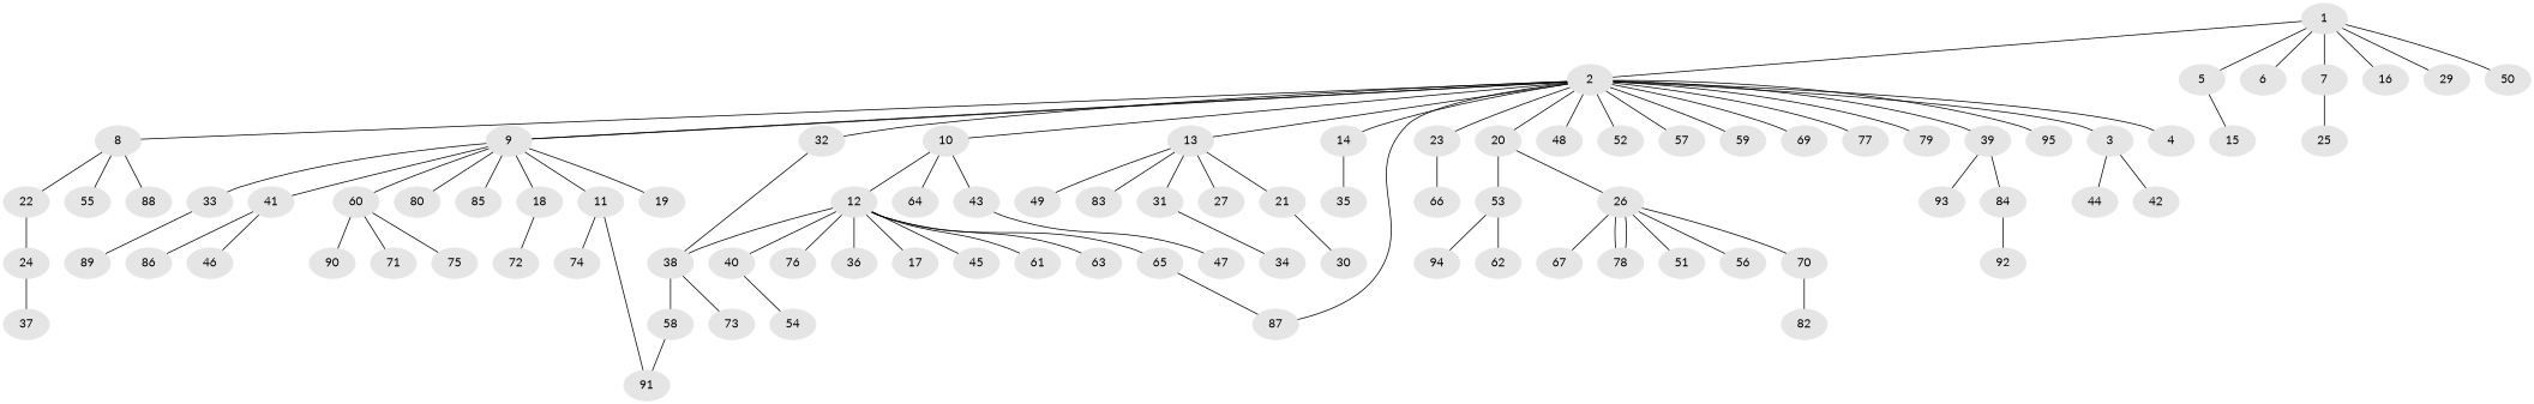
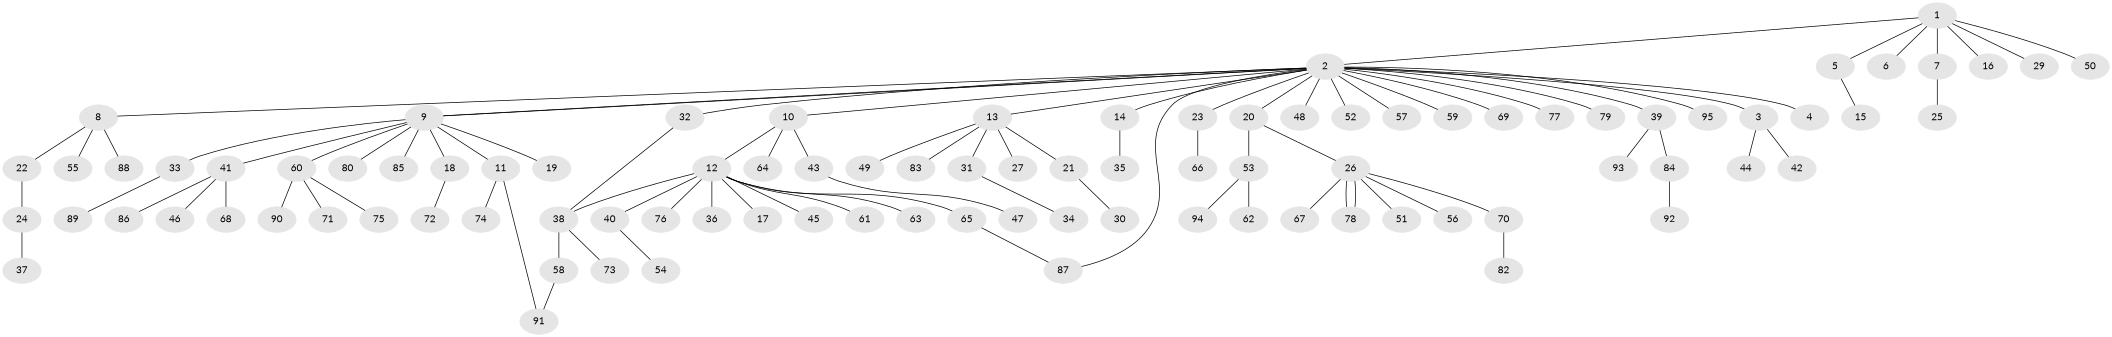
  graph {
    fontname=Lato
    node [color=gray90 fontname=Lato style=filled]
    edge [fontname=Lato]
    1
    2
    5
    6
    7
    16
    29
    50
    3
    4
    8
    9
    10
    13
    14
    20
    23
    32
    39
    48
    52
    57
    59
    69
    77
    79
    87
    95
    15
    25
    42
    44
    22
    55
    88
    11
    18
    19
    33
    41
    60
    80
    85
    12
    43
    64
    21
    27
    31
    49
    83
    35
    26
    53
    66
    38
    84
    93
    24
    74
    91
    72
    89
    46
+   68
    86
    71
    75
    90
    17
    36
    40
    45
    61
    63
    65
    76
    47
    58
    73
    54
    30
    34
    51
    56
    67
    70
    78
    62
    94
    37
    82
    92
    1 -- 2
    1 -- 5
    1 -- 6
    1 -- 7
    1 -- 16
    1 -- 29
    1 -- 50
    2 -- 3
    2 -- 4
    2 -- 8
    2 -- 9
    2 -- 9
    2 -- 10
    2 -- 13
    2 -- 14
    2 -- 20
    2 -- 23
    2 -- 32
    2 -- 39
    2 -- 48
    2 -- 52
    2 -- 57
    2 -- 59
    2 -- 69
    2 -- 77
    2 -- 79
    2 -- 87
    2 -- 95
    5 -- 15
    7 -- 25
    3 -- 42
    3 -- 44
    8 -- 22
    8 -- 55
    8 -- 88
    9 -- 11
    9 -- 18
    9 -- 19
    9 -- 33
    9 -- 41
    9 -- 60
    9 -- 80
    9 -- 85
    10 -- 12
    10 -- 43
    10 -- 64
    13 -- 21
    13 -- 27
    13 -- 31
    13 -- 49
    13 -- 83
    14 -- 35
    20 -- 26
    20 -- 53
    23 -- 66
    32 -- 38
    39 -- 84
    39 -- 93
    22 -- 24
    11 -- 74
    11 -- 91
    18 -- 72
    33 -- 89
    41 -- 46
+   41 -- 68
    41 -- 86
    60 -- 71
    60 -- 75
    60 -- 90
    12 -- 38
    12 -- 17
    12 -- 36
    12 -- 40
    12 -- 45
    12 -- 61
    12 -- 63
    12 -- 65
    12 -- 76
    43 -- 47
    21 -- 30
    31 -- 34
    26 -- 51
    26 -- 56
    26 -- 67
    26 -- 70
    26 -- 78
    26 -- 78
    53 -- 62
    53 -- 94
    38 -- 58
    38 -- 73
    84 -- 92
    24 -- 37
    40 -- 54
    65 -- 87
    58 -- 91
    70 -- 82
  }
